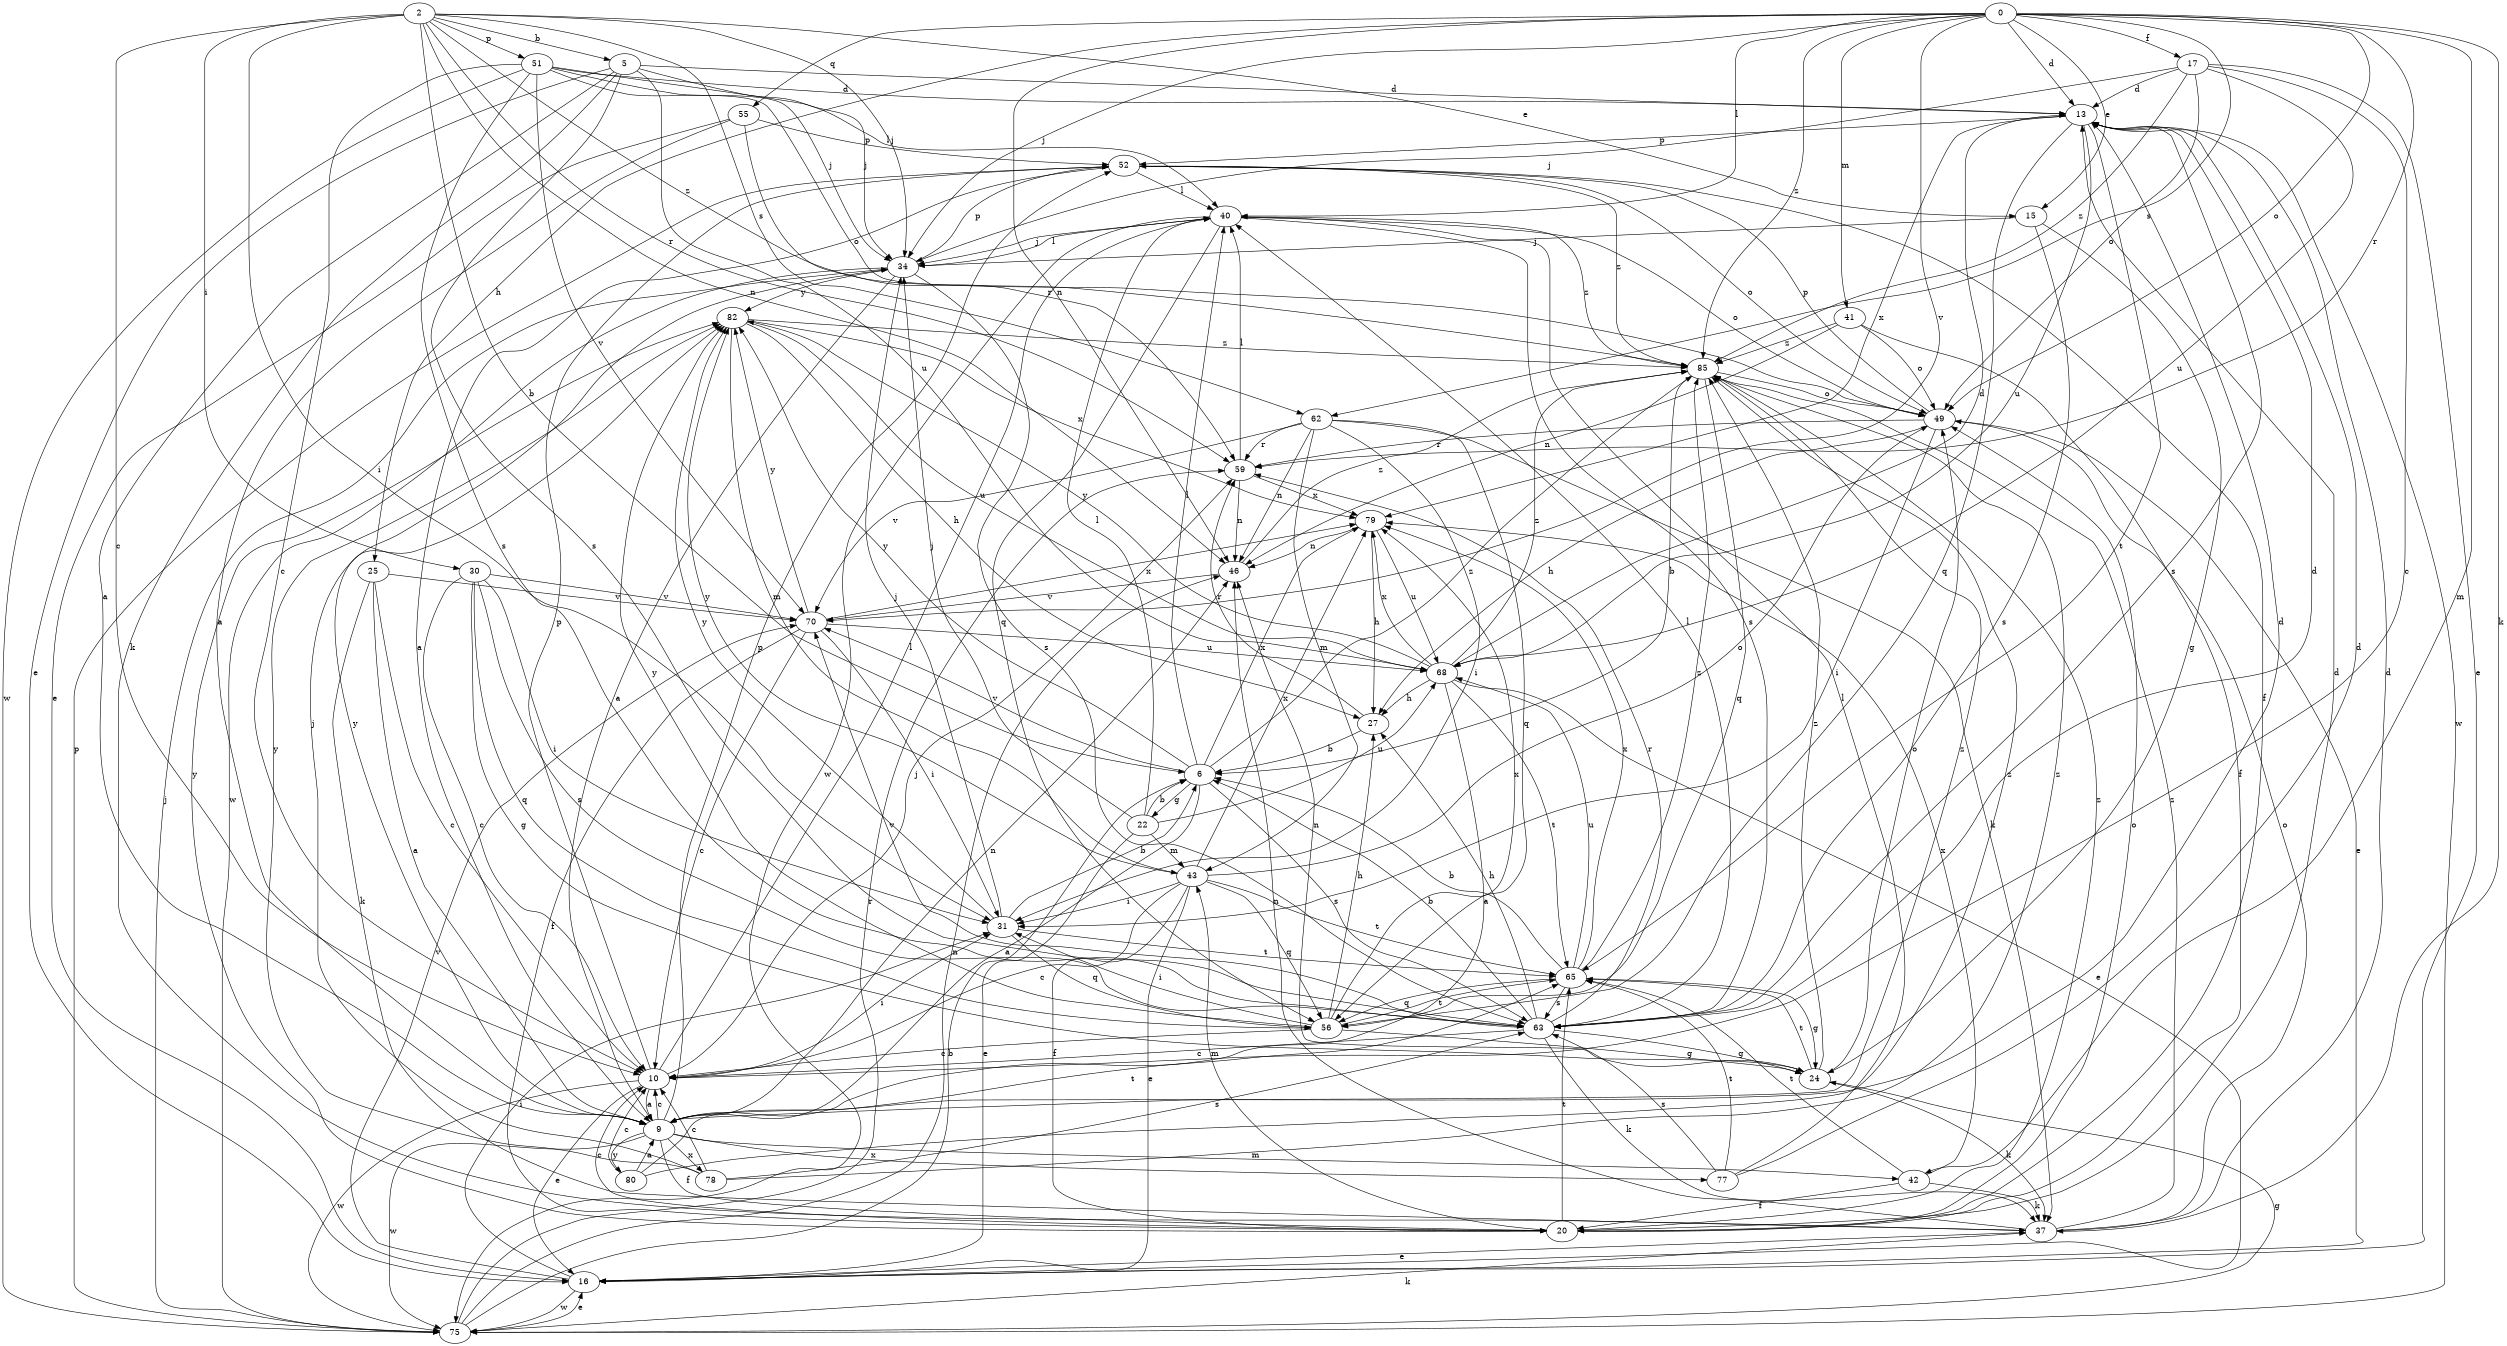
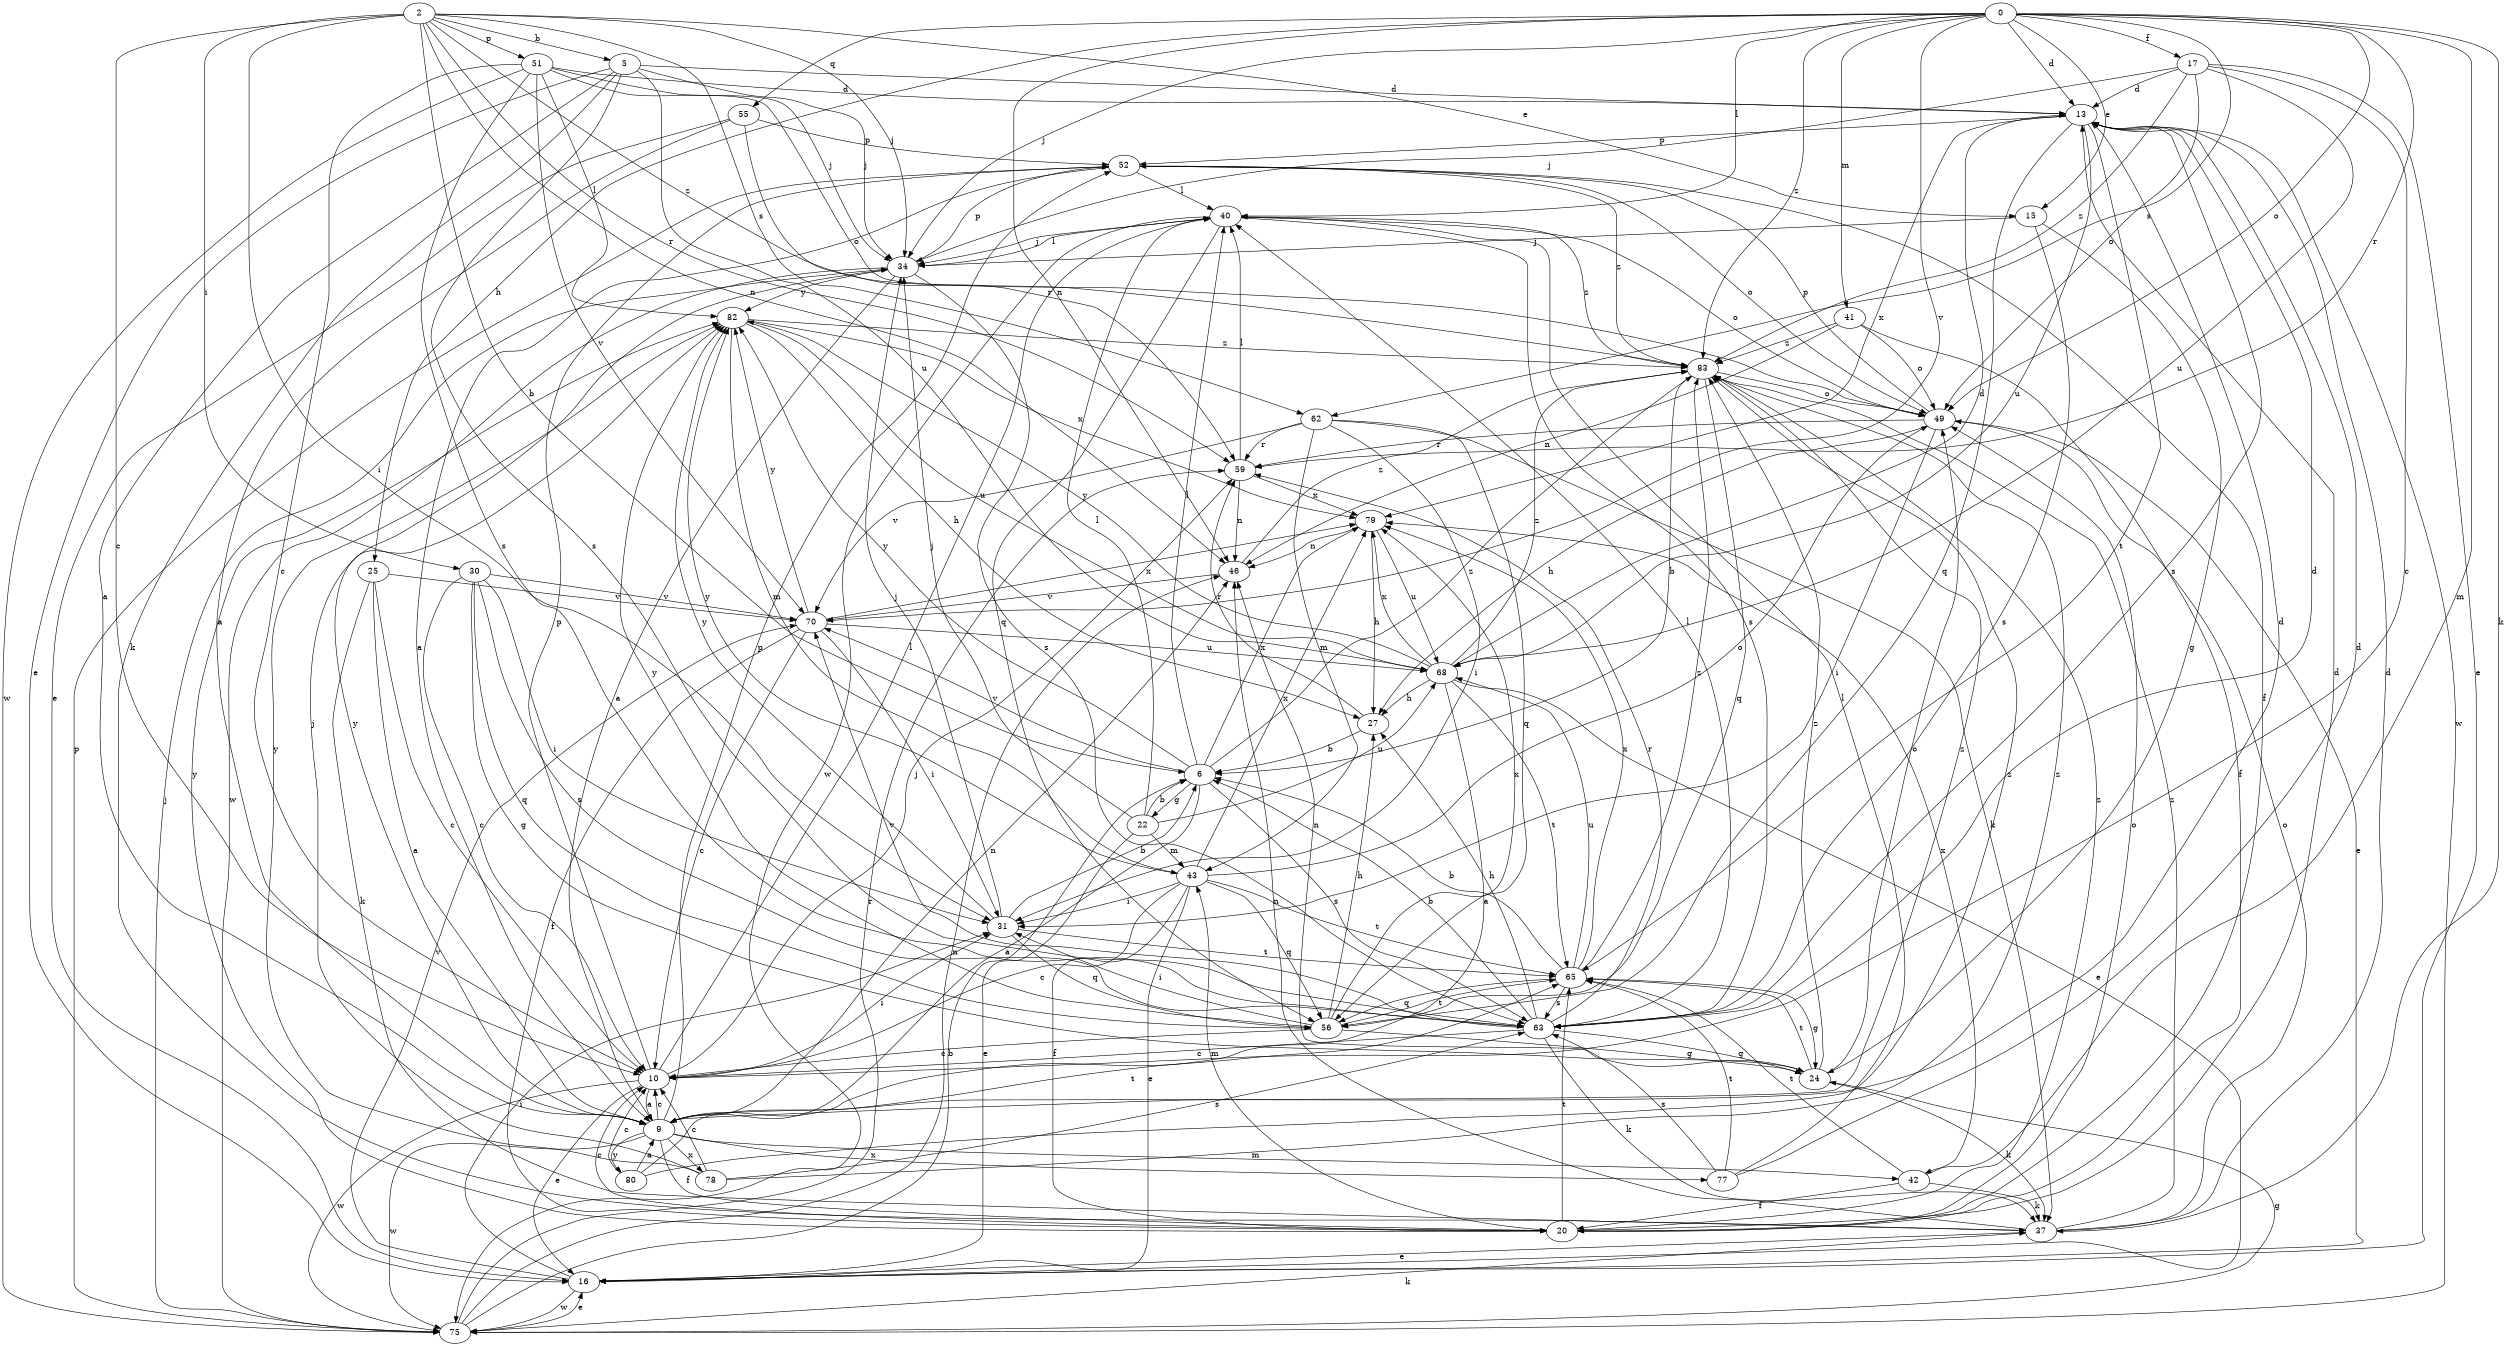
  strict digraph {
    fontname="DejaVu Serif"
    node [fontname="DejaVu Serif"]
    edge [fontname="DejaVu Serif"]
    0
    13
    15
    17
    25
    34
    37
    40
    41
    42
    46
    49
    55
    59
    62
    n16 [label=70]
-   85
+   85 [label=83]
    52
    75
    63
    68
    79
    56
    65
    24
    10
    16
    n28 [label=9]
    82
    20
    31
    27
    43
    6
    2
    5
    30
    51
    22
    77
    78
    80
    0 -> 13 [label=d]
    0 -> 15 [label=e]
    0 -> 17 [label=f]
    0 -> 25 [label=h]
    0 -> 34 [label=j]
    0 -> 37 [label=k]
    0 -> 40 [label=l]
    0 -> 41 [label=m]
    0 -> 42 [label=m]
    0 -> 46 [label=n]
    0 -> 49 [label=o]
    0 -> 55 [label=q]
    0 -> 59 [label=r]
    0 -> 62 [label=s]
    0 -> n16 [label=v]
    0 -> 85 [label=z]
    13 -> 52 [label=p]
    13 -> 75 [label=w]
    13 -> 63 [label=s]
    13 -> 68 [label=u]
    13 -> 79 [label=x]
    13 -> 56 [label=q]
    13 -> 65 [label=t]
    15 -> 34 [label=j]
    15 -> 63 [label=s]
    15 -> 24 [label=g]
    17 -> 13 [label=d]
    17 -> 34 [label=j]
    17 -> 49 [label=o]
    17 -> 85 [label=z]
    17 -> 68 [label=u]
    17 -> 10 [label=c]
    17 -> 16 [label=e]
    25 -> 37 [label=k]
    25 -> n16 [label=v]
    25 -> 10 [label=c]
    25 -> n28 [label=a]
    34 -> 40 [label=l]
    34 -> 52 [label=p]
    34 -> 75 [label=w]
    34 -> 63 [label=s]
    34 -> n28 [label=a]
    34 -> 82 [label=y]
    37 -> 13 [label=d]
    37 -> 46 [label=n]
    37 -> 49 [label=o]
    37 -> 85 [label=z]
    37 -> 16 [label=e]
    40 -> 34 [label=j]
    40 -> 49 [label=o]
    40 -> 85 [label=z]
    40 -> 75 [label=w]
    40 -> 63 [label=s]
    40 -> 56 [label=q]
    41 -> 46 [label=n]
    41 -> 49 [label=o]
    41 -> 85 [label=z]
    41 -> 20 [label=f]
    42 -> 37 [label=k]
    42 -> 79 [label=x]
    42 -> 65 [label=t]
    42 -> 20 [label=f]
    46 -> n16 [label=v]
    46 -> 85 [label=z]
    49 -> 59 [label=r]
    49 -> 52 [label=p]
    49 -> 16 [label=e]
    49 -> 31 [label=i]
    49 -> 27 [label=h]
    55 -> 59 [label=r]
    55 -> 52 [label=p]
    55 -> 16 [label=e]
    55 -> n28 [label=a]
    59 -> 40 [label=l]
    59 -> 46 [label=n]
    59 -> 79 [label=x]
    62 -> 37 [label=k]
-   62 -> 46 [label=n]
    62 -> 59 [label=r]
    62 -> n16 [label=v]
    62 -> 56 [label=q]
    62 -> 31 [label=i]
    62 -> 43 [label=m]
    n16 -> 68 [label=u]
    n16 -> 79 [label=x]
    n16 -> 10 [label=c]
    n16 -> 82 [label=y]
    n16 -> 20 [label=f]
    n16 -> 31 [label=i]
    85 -> 49 [label=o]
    85 -> 56 [label=q]
    85 -> 6 [label=b]
    52 -> 40 [label=l]
    52 -> 49 [label=o]
    52 -> 85 [label=z]
    52 -> n28 [label=a]
    52 -> 20 [label=f]
    75 -> 34 [label=j]
    75 -> 37 [label=k]
    75 -> 46 [label=n]
    75 -> 59 [label=r]
    75 -> 52 [label=p]
    75 -> 24 [label=g]
    75 -> 16 [label=e]
    75 -> 6 [label=b]
    63 -> 13 [label=d]
    63 -> 37 [label=k]
    63 -> 40 [label=l]
    63 -> 59 [label=r]
    63 -> n16 [label=v]
    63 -> 24 [label=g]
    63 -> 10 [label=c]
    63 -> 27 [label=h]
    63 -> 6 [label=b]
    68 -> 13 [label=d]
    68 -> 85 [label=z]
    68 -> 79 [label=x]
    68 -> 65 [label=t]
    68 -> 16 [label=e]
    68 -> n28 [label=a]
    68 -> 82 [label=y]
    68 -> 27 [label=h]
    79 -> 46 [label=n]
    79 -> 68 [label=u]
    79 -> 27 [label=h]
    56 -> 79 [label=x]
    56 -> 65 [label=t]
    56 -> 24 [label=g]
    56 -> 10 [label=c]
    56 -> 82 [label=y]
    56 -> 31 [label=i]
    56 -> 27 [label=h]
    65 -> 85 [label=z]
    65 -> 63 [label=s]
    65 -> 68 [label=u]
    65 -> 79 [label=x]
    65 -> 56 [label=q]
    65 -> 24 [label=g]
    65 -> 6 [label=b]
    24 -> 37 [label=k]
    24 -> 46 [label=n]
    24 -> 49 [label=o]
    24 -> 85 [label=z]
    24 -> 65 [label=t]
    10 -> 40 [label=l]
    10 -> 59 [label=j]
    10 -> 52 [label=p]
    10 -> 75 [label=w]
    10 -> 16 [label=e]
    10 -> n28 [label=a]
    10 -> 31 [label=i]
    16 -> n16 [label=v]
    16 -> 75 [label=w]
    16 -> 31 [label=i]
    n28 -> 13 [label=d]
    n28 -> 42 [label=m]
    n28 -> 46 [label=n]
    n28 -> 85 [label=z]
    n28 -> 52 [label=p]
    n28 -> 75 [label=w]
    n28 -> 10 [label=c]
    n28 -> 82 [label=y]
    n28 -> 20 [label=f]
    n28 -> 77 [label=x]
    n28 -> 78 [label=x]
    n28 -> 80 [label=y]
    82 -> 85 [label=z]
    82 -> 68 [label=u]
    82 -> 79 [label=x]
    82 -> 27 [label=h]
    82 -> 43 [label=m]
    20 -> 13 [label=d]
    20 -> 49 [label=o]
    20 -> 85 [label=z]
    20 -> 65 [label=t]
    20 -> 10 [label=c]
    20 -> 82 [label=y]
    20 -> 43 [label=m]
    31 -> 34 [label=j]
    31 -> 56 [label=q]
    31 -> 65 [label=t]
    31 -> 82 [label=y]
    31 -> 6 [label=b]
    27 -> 59 [label=r]
    27 -> 6 [label=b]
    43 -> 49 [label=o]
    43 -> 79 [label=x]
    43 -> 56 [label=q]
    43 -> 65 [label=t]
    43 -> 10 [label=c]
    43 -> 16 [label=e]
    43 -> 82 [label=y]
    43 -> 20 [label=f]
    43 -> 31 [label=i]
    6 -> 40 [label=l]
    6 -> n16 [label=v]
    6 -> 85 [label=z]
    6 -> 63 [label=s]
    6 -> 79 [label=x]
    6 -> n28 [label=a]
    6 -> 82 [label=y]
    6 -> 22 [label=g]
    2 -> 15 [label=e]
    2 -> 34 [label=j]
    2 -> 46 [label=n]
    2 -> 59 [label=r]
    2 -> 62 [label=s]
    2 -> 85 [label=z]
    2 -> 10 [label=c]
    2 -> 31 [label=i]
    2 -> 6 [label=b]
    2 -> 5 [label=b]
    2 -> 30 [label=i]
    2 -> 51 [label=p]
    5 -> 13 [label=d]
    5 -> 34 [label=j]
    5 -> 37 [label=k]
    5 -> 63 [label=s]
    5 -> 68 [label=u]
    5 -> 16 [label=e]
    5 -> n28 [label=a]
    30 -> n16 [label=v]
    30 -> 63 [label=s]
    30 -> 56 [label=q]
    30 -> 24 [label=g]
    30 -> 10 [label=c]
    30 -> 31 [label=i]
    51 -> 13 [label=d]
    51 -> 34 [label=j]
-   51 -> 40 [label=l]
+   51 -> 82 [label=l]
    51 -> 49 [label=o]
    51 -> n16 [label=v]
    51 -> 75 [label=w]
    51 -> 63 [label=s]
    51 -> 10 [label=c]
    22 -> 34 [label=j]
    22 -> 40 [label=l]
    22 -> 68 [label=u]
    22 -> 16 [label=e]
    22 -> 43 [label=m]
    22 -> 6 [label=b]
    77 -> 13 [label=d]
    77 -> 40 [label=l]
    77 -> 63 [label=s]
    77 -> 65 [label=t]
    78 -> 34 [label=j]
    78 -> 85 [label=z]
    78 -> 63 [label=s]
    78 -> 10 [label=c]
    78 -> 82 [label=y]
    80 -> 85 [label=z]
    80 -> 65 [label=t]
    80 -> 10 [label=c]
    80 -> n28 [label=a]
  }
